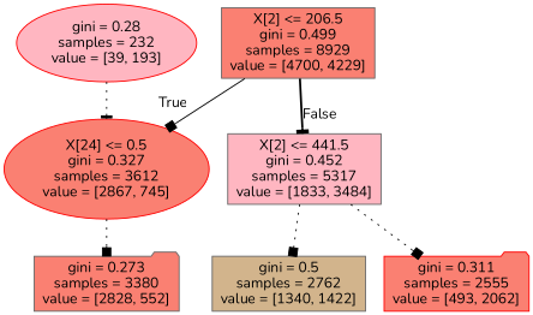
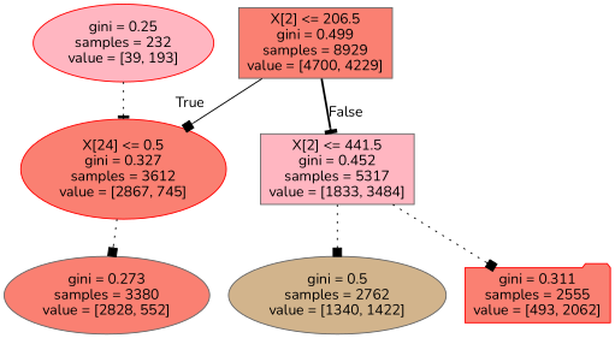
  digraph {
    fontname=Nunito
    node [color=gray40 fillcolor=salmon fontname=Nunito shape=ellipse style=filled]
    edge [arrowhead=box fontname=Nunito style=dotted]
    n1 [label="X[2] <= 206.5\ngini = 0.499\nsamples = 8929\nvalue = [4700, 4229]" shape=box]
    n2 [color=red label="X[24] <= 0.5\ngini = 0.327\nsamples = 3612\nvalue = [2867, 745]"]
    n3 [fillcolor=lightpink label="X[2] <= 441.5\ngini = 0.452\nsamples = 5317\nvalue = [1833, 3484]" shape=box]
-   n4 [label="gini = 0.273\nsamples = 3380\nvalue = [2828, 552]" shape=folder]
-   n5 [fillcolor=tan label="gini = 0.5\nsamples = 2762\nvalue = [1340, 1422]" shape=box]
+   n4 [label="gini = 0.273\nsamples = 3380\nvalue = [2828, 552]"]
+   n5 [fillcolor=tan label="gini = 0.5\nsamples = 2762\nvalue = [1340, 1422]"]
    n6 [color=red label="gini = 0.311\nsamples = 2555\nvalue = [493, 2062]" shape=folder]
-   n7 [color=red fillcolor=lightpink label="gini = 0.28\nsamples = 232\nvalue = [39, 193]"]
+   n7 [color=red fillcolor=lightpink label="gini = 0.25\nsamples = 232\nvalue = [39, 193]"]
    n1 -> n2 [headlabel=True labelangle=45 labeldistance=2.5 style=solid]
    n1 -> n3 [arrowhead=tee headlabel=False labelangle=-45 labeldistance=2.5 style=bold]
    n2 -> n4
    n3 -> n5
    n3 -> n6
    n7 -> n2 [arrowhead=tee]
  }
